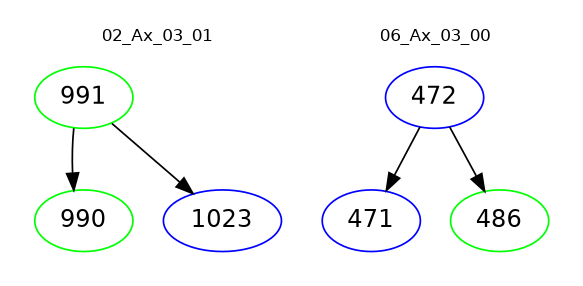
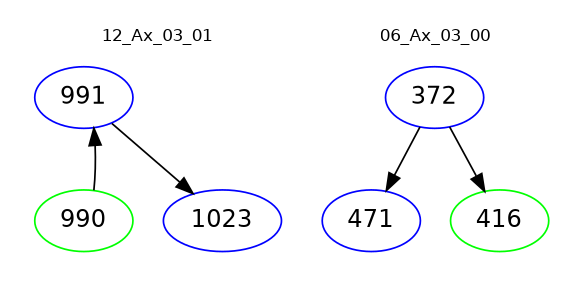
  digraph {
    fontname="DejaVu Sans"
    node [color=blue fontname="DejaVu Sans"]
    edge [color=black fontname="DejaVu Sans"]
-   n1 [color=green label=991]
+   n1 [label=991]
    n2 [color=green label=990]
    n3 [label=1023]
-   n4 [label=472]
+   n4 [label=372]
    n5 [label=471]
-   n6 [color=green label=486]
+   n6 [color=green label=416]
    subgraph cluster_1 {
      color=white
      fontsize=10
-     label="02_Ax_03_01"
+     label="12_Ax_03_01"
      n1
      n2
      n3
    }
    subgraph cluster_2 {
      color=white
      fontsize=10
      label="06_Ax_03_00"
      n4
      n5
      n6
    }
-   n1 -> n2
+   n2 -> n1
    n1 -> n3
    n4 -> n5
    n4 -> n6
  }
